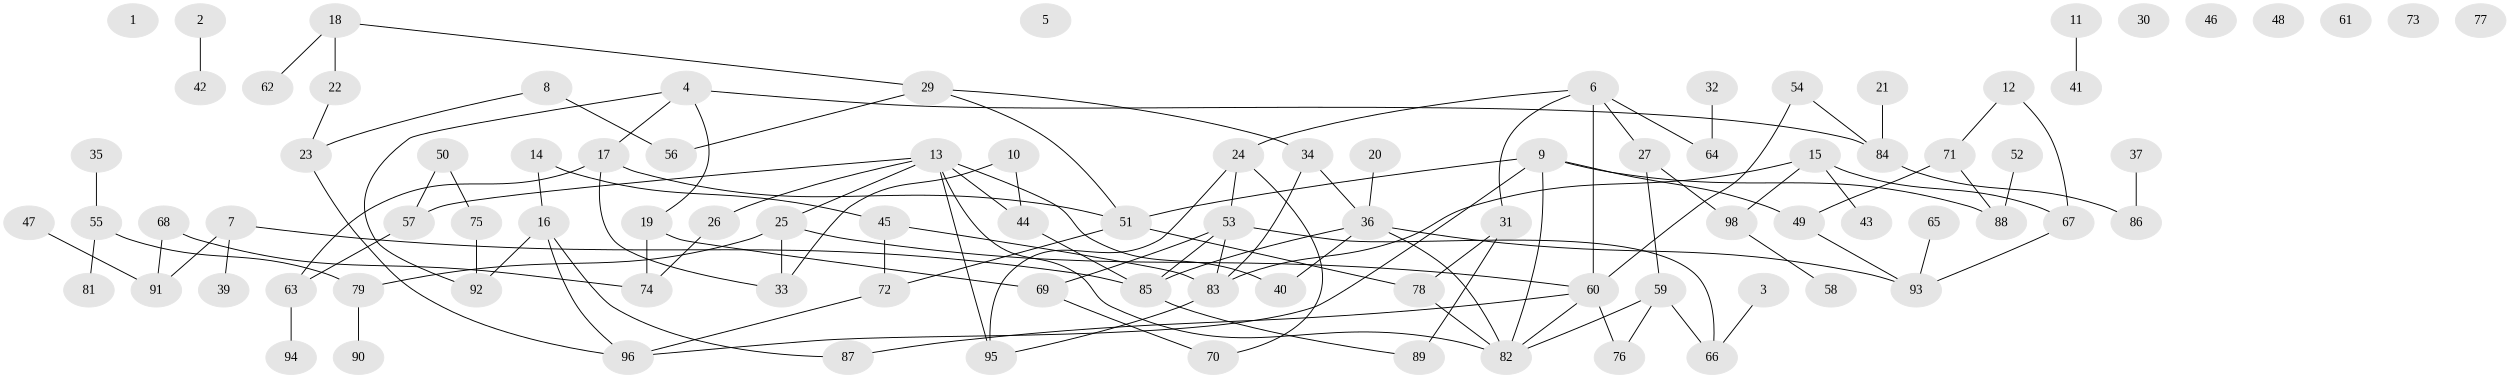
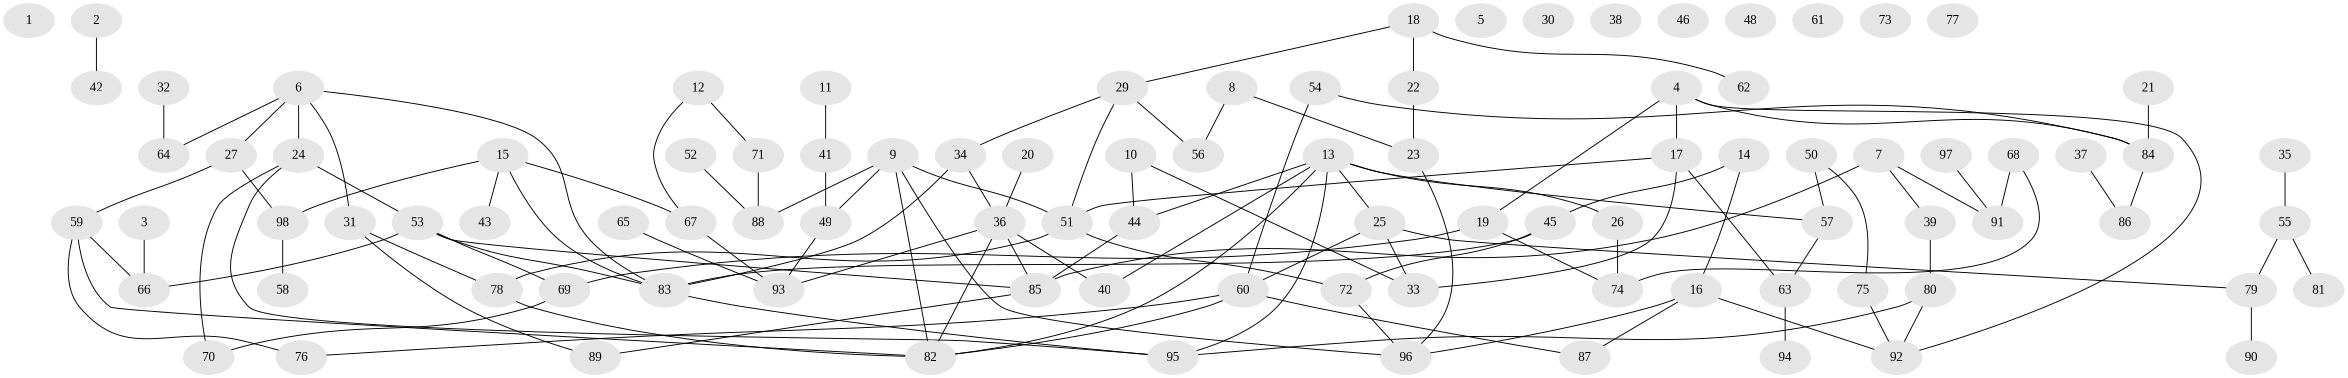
  graph {
    fontname="Liberation Serif"
    node [color=gray90 fontname="Liberation Serif" style=filled]
    edge [fontname="Liberation Serif"]
    1
    2
    42
    3
    66
    4
    17
    19
    84
    92
    51
    33
    63
    69
    74
    86
    5
    6
    24
    27
    31
    60
    64
    95
    53
    70
    n27 [label=98]
    59
    78
    89
    82
    87
    76
    7
    39
    85
    91
+   80
    8
    23
    56
    96
    9
    49
    88
    93
    72
    10
    44
    11
    41
    12
    67
    71
    13
    25
    26
    40
    57
    79
    14
    16
    45
    83
    15
    43
    58
    94
    18
    22
    29
    62
    34
    20
    36
    21
    90
    30
    32
    35
    55
    81
    37
+   38
    46
-   47
+   47 [label=97]
    48
    50
    75
    52
    54
    61
    65
    68
    73
    77
    2 -- 42
    3 -- 66
    4 -- 17
    4 -- 19
    4 -- 84
    4 -- 92
    17 -- 51
    17 -- 33
    17 -- 63
    19 -- 69
    19 -- 74
    84 -- 86
    51 -- 78
    51 -- 72
    63 -- 94
    69 -- 70
    6 -- 24
    6 -- 27
    6 -- 31
-   6 -- 60
+   6 -- 83
    6 -- 64
    24 -- 95
    24 -- 53
    24 -- 70
    27 -- n27
    27 -- 59
    31 -- 78
    31 -- 89
    60 -- 82
    60 -- 87
    60 -- 76
    53 -- 66
    53 -- 69
    53 -- 85
    53 -- 83
    n27 -- 58
    59 -- 66
    59 -- 82
    59 -- 76
    78 -- 82
    7 -- 39
    7 -- 85
    7 -- 91
+   39 -- 80
    85 -- 89
+   80 -- 92
+   80 -- 95
    8 -- 23
    8 -- 56
    23 -- 96
    9 -- 51
    9 -- 82
    9 -- 96
    9 -- 49
    9 -- 88
    49 -- 93
    72 -- 96
    10 -- 33
    10 -- 44
    44 -- 85
    11 -- 41
-   71 -- 49
+   41 -- 49
    12 -- 67
    12 -- 71
    67 -- 93
    71 -- 88
    13 -- 95
    13 -- 82
    13 -- 44
    13 -- 25
    13 -- 26
    13 -- 40
    13 -- 57
    25 -- 33
    25 -- 60
    25 -- 79
    26 -- 74
    57 -- 63
    79 -- 90
    14 -- 16
    14 -- 45
    16 -- 92
    16 -- 87
    16 -- 96
    45 -- 72
    45 -- 83
    83 -- 95
    15 -- n27
    15 -- 67
    15 -- 83
    15 -- 43
    18 -- 22
    18 -- 29
    18 -- 62
    22 -- 23
    29 -- 51
    29 -- 56
    29 -- 34
    34 -- 83
    34 -- 36
    20 -- 36
    36 -- 82
    36 -- 85
    36 -- 93
    36 -- 40
    21 -- 84
    32 -- 64
    35 -- 55
    55 -- 79
    55 -- 81
    37 -- 86
    47 -- 91
    50 -- 57
    50 -- 75
    75 -- 92
    52 -- 88
    54 -- 84
    54 -- 60
    65 -- 93
    68 -- 74
    68 -- 91
  }
